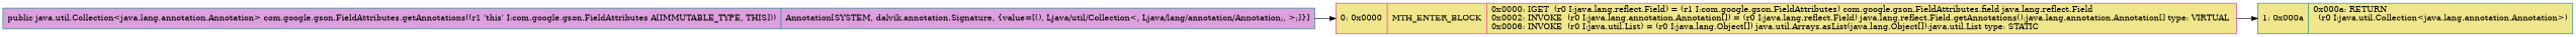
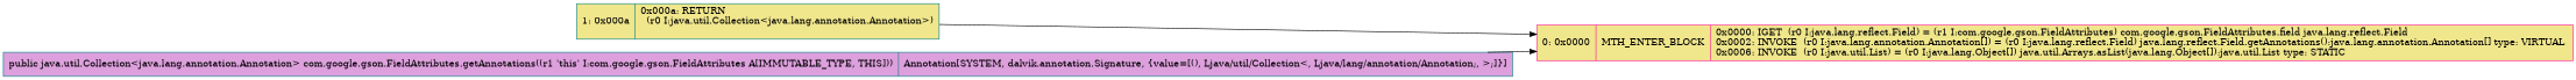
  digraph {
    rankdir=LR
    node [shape=record style=filled fillcolor=khaki color=teal]
    n1 [label="{0\:\ 0x0000|MTH_ENTER_BLOCK\l|0x0000: IGET  (r0 I:java.lang.reflect.Field) = (r1 I:com.google.gson.FieldAttributes) com.google.gson.FieldAttributes.field java.lang.reflect.Field \l0x0002: INVOKE  (r0 I:java.lang.annotation.Annotation[]) = (r0 I:java.lang.reflect.Field) java.lang.reflect.Field.getAnnotations():java.lang.annotation.Annotation[] type: VIRTUAL \l0x0006: INVOKE  (r0 I:java.util.List) = (r0 I:java.lang.Object[]) java.util.Arrays.asList(java.lang.Object[]):java.util.List type: STATIC \l}" color=deeppink]
    n2 [label="{1\:\ 0x000a|0x000a: RETURN  \l  (r0 I:java.util.Collection\<java.lang.annotation.Annotation\>)\l \l}"]
    n3 [label="{public java.util.Collection\<java.lang.annotation.Annotation\> com.google.gson.FieldAttributes.getAnnotations((r1 'this' I:com.google.gson.FieldAttributes A[IMMUTABLE_TYPE, THIS]))  | Annotation[SYSTEM, dalvik.annotation.Signature, \{value=[(), Ljava\/util\/Collection\<, Ljava\/lang\/annotation\/Annotation;, \>;]\}]\l}" fillcolor=plum]
-   n1 -> n2
+   n2 -> n1
    n3 -> n1
  }
